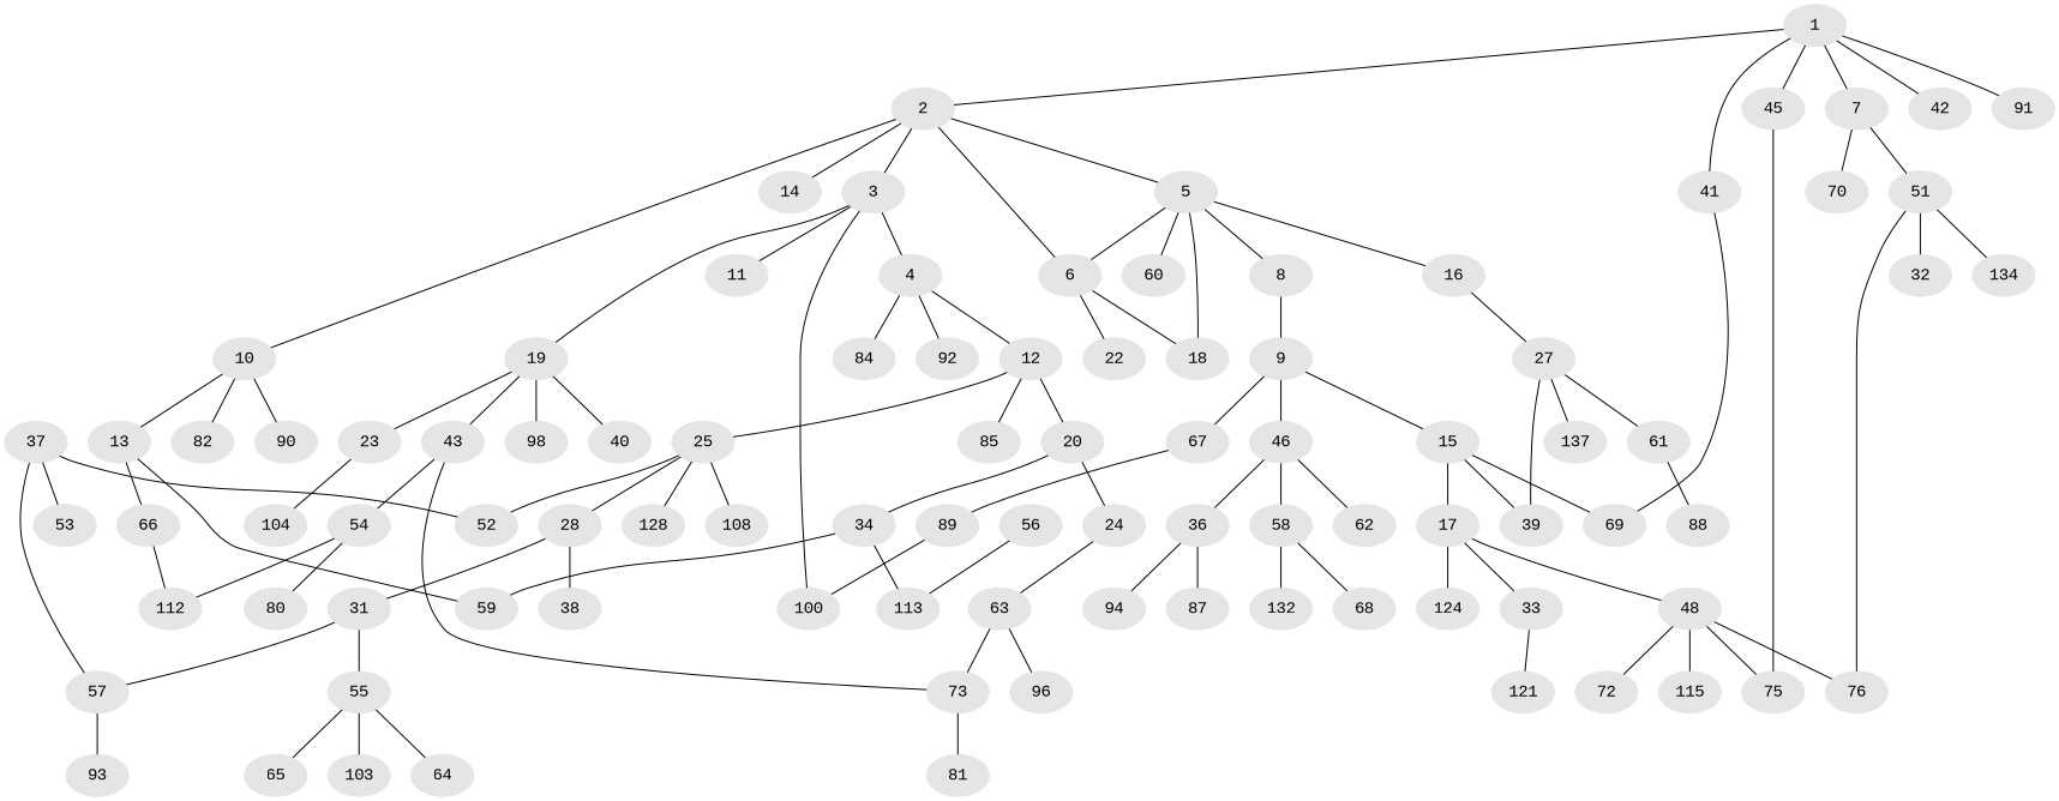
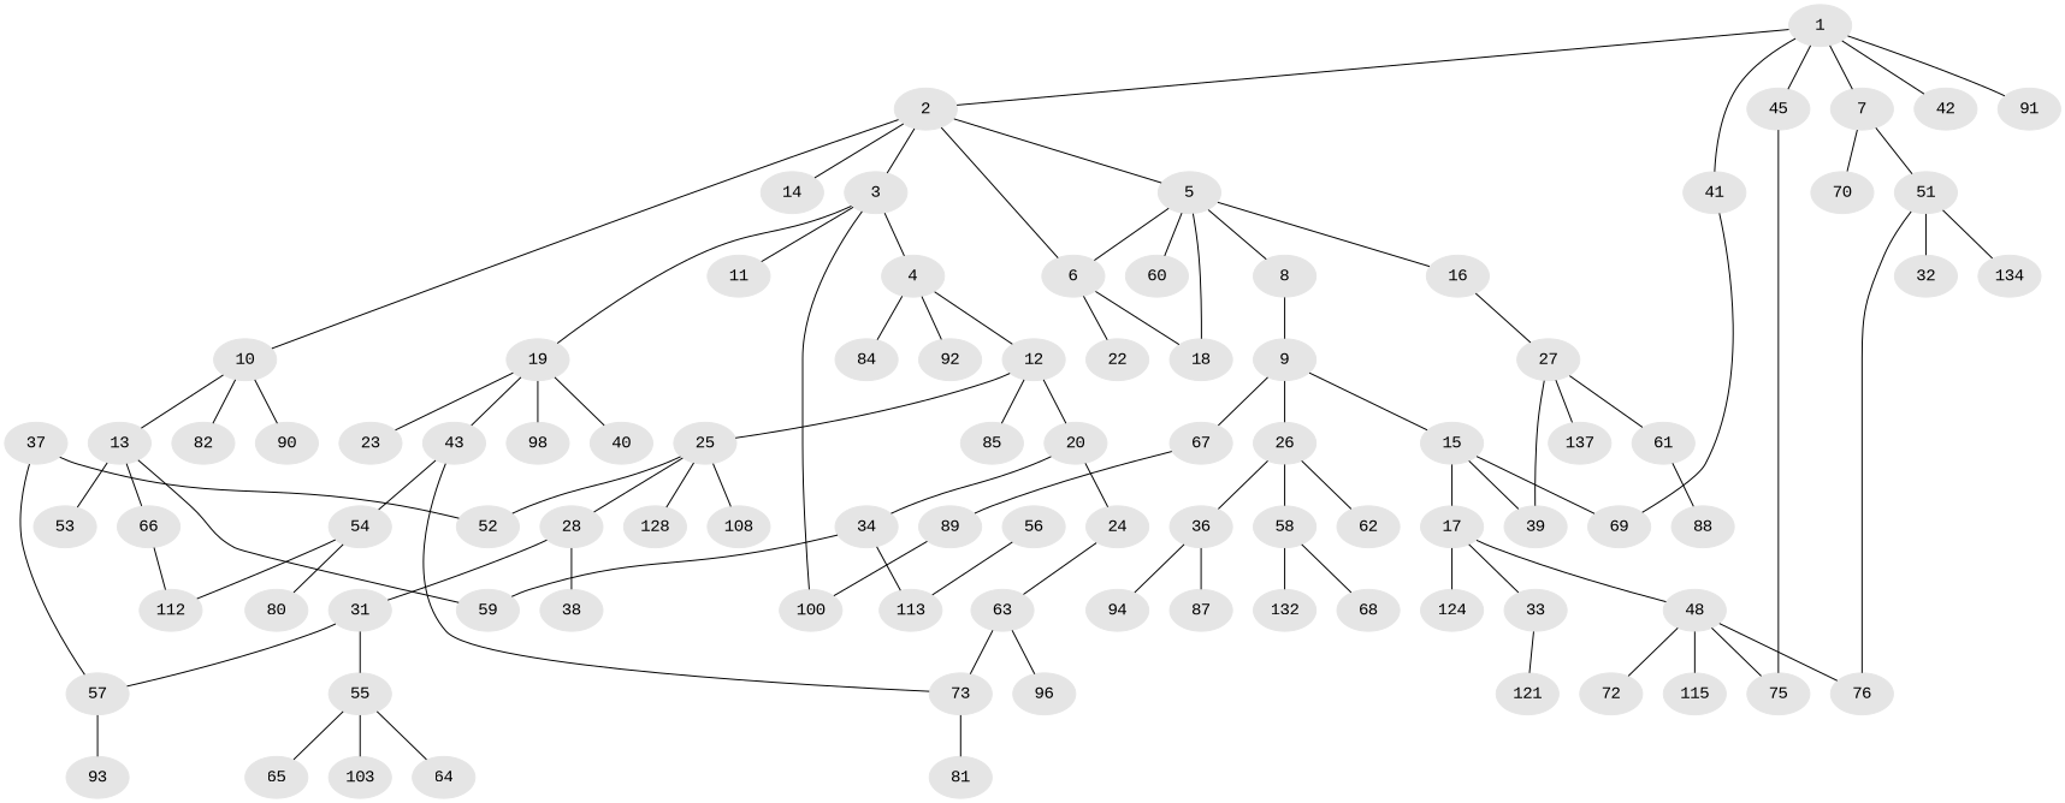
  graph {
    fontname="Liberation Mono"
    node [color=gray90 fontname="Liberation Mono" style=filled]
    edge [fontname="Liberation Mono"]
    1
    2
    7 [super="+29"]
    41
    42
    45 [super="+83+99"]
    91
    3
    5
    6 [super="+44"]
    10 [super="+74"]
    14 [super="+122"]
    51
    70
    69
    75 [super="+78"]
    4
    11 [super="+125+109"]
    19
    100 [super="+116"]
    8 [super="+101"]
    16
    18
    60
    22 [super="+35"]
    13 [super="+21+133+127"]
    82
    90
    12
    84 [super="+119"]
    92
    23
    40
    43 [super="+107+114"]
    98
    20 [super="+86"]
    25
    85
    9
    27 [super="+46"]
    32
    76 [super="+117"]
    134
    15 [super="+123+30"]
-   26 [label=46]
+   26
    67 [super="+71+105+131+120"]
    17 [super="+96"]
    39
    36
    58 [super="+79"]
    62
    89 [super="+102"]
    59
    66
    24
    34
    28
    52
    108
    128
    112
    33
    48 [super="+49"]
    124 [super="+129"]
    61
    137
    121
    72
    115
-   104
    54
    73 [super="+126"]
    63 [super="+77+111"]
    113
    n75 [label=96]
    31
    38
    87
    94
    68 [super="+130"]
    132
    88
    55
    57
    37 [super="+47+106+118"]
    53
    64
    65
    103
    56
    93
    80
    81
    1 -- 2
    1 -- 7
    1 -- 41
    1 -- 42
    1 -- 45
    1 -- 91
    2 -- 3
    2 -- 5
    2 -- 6
    2 -- 10
    2 -- 14
    7 -- 51
    7 -- 70
    41 -- 69
    45 -- 75
    3 -- 4
    3 -- 11
    3 -- 19
    3 -- 100
    5 -- 6
    5 -- 8
    5 -- 16
    5 -- 18
    5 -- 60
    6 -- 18
    6 -- 22
    10 -- 13
    10 -- 82
    10 -- 90
    51 -- 32
    51 -- 76
    51 -- 134
    4 -- 12
    4 -- 84
    4 -- 92
    19 -- 23
    19 -- 40
    19 -- 43
    19 -- 98
    8 -- 9
    16 -- 27
    13 -- 59
    13 -- 66
    12 -- 20
    12 -- 25
    12 -- 85
-   23 -- 104
    43 -- 54
    43 -- 73
    20 -- 24
    20 -- 34
    25 -- 28
    25 -- 52
    25 -- 108
    25 -- 128
    9 -- 15
    9 -- 26
    9 -- 67
    27 -- 39
    27 -- 61
    27 -- 137
    15 -- 69
    15 -- 17
    15 -- 39
    26 -- 36
    26 -- 58
    26 -- 62
    67 -- 89
    17 -- 33
    17 -- 48
    17 -- 124
    36 -- 87
    36 -- 94
    58 -- 68
    58 -- 132
    89 -- 100
    66 -- 112
    24 -- 63
    34 -- 59
    34 -- 113
    28 -- 31
    28 -- 38
    33 -- 121
    48 -- 75
    48 -- 76
    48 -- 72
    48 -- 115
    61 -- 88
    54 -- 112
    54 -- 80
    73 -- 81
    63 -- 73 [weight=2]
    63 -- n75
    31 -- 55
    31 -- 57
    55 -- 64
    55 -- 65
    55 -- 103
    57 -- 93
    37 -- 52
    37 -- 57
-   37 -- 53
+   13 -- 53
    56 -- 113
  }
